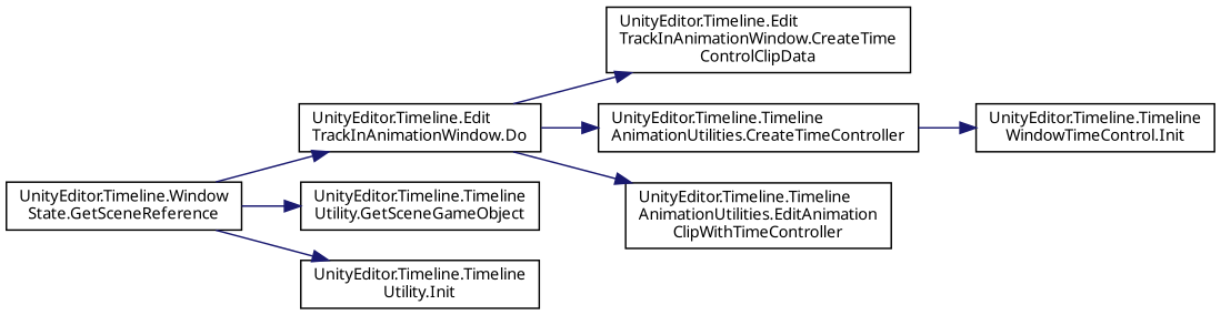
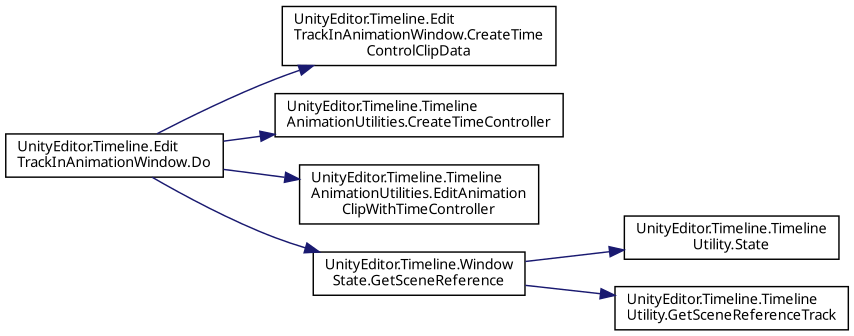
  digraph {
    fontname="Noto Sans"
    rankdir=LR
    node [color=black fillcolor=white fontname="Noto Sans" fontsize=10 shape=record style=filled]
    edge [color=midnightblue fontname="Noto Sans" fontsize=10 labelfontname=Helvetica labelfontsize=10 style=solid]
    n1 [height=0.2 label="UnityEditor.Timeline.Edit\lTrackInAnimationWindow.Do" width=0.4]
    n2 [height=0.2 label="UnityEditor.Timeline.Edit\lTrackInAnimationWindow.CreateTime\lControlClipData" width=0.4]
    n3 [height=0.2 label="UnityEditor.Timeline.Timeline\lAnimationUtilities.CreateTimeController" width=0.4]
    n4 [height=0.2 label="UnityEditor.Timeline.Timeline\lAnimationUtilities.EditAnimation\lClipWithTimeController" width=0.4]
    n5 [height=0.2 label="UnityEditor.Timeline.Window\lState.GetSceneReference" width=0.4]
-   n6 [height=0.2 label="UnityEditor.Timeline.Timeline\lWindowTimeControl.Init" width=0.4]
-   n7 [height=0.2 label="UnityEditor.Timeline.Timeline\lUtility.GetSceneGameObject" width=0.4]
-   n8 [height=0.2 label="UnityEditor.Timeline.Timeline\lUtility.Init" width=0.4]
+   n7 [height=0.2 label="UnityEditor.Timeline.Timeline\lUtility.State" width=0.4]
+   n8 [height=0.2 label="UnityEditor.Timeline.Timeline\lUtility.GetSceneReferenceTrack" width=0.4]
    n1 -> n2
    n1 -> n3
    n1 -> n4
-   n5 -> n1
-   n3 -> n6
+   n1 -> n5
    n5 -> n7
    n5 -> n8
  }
